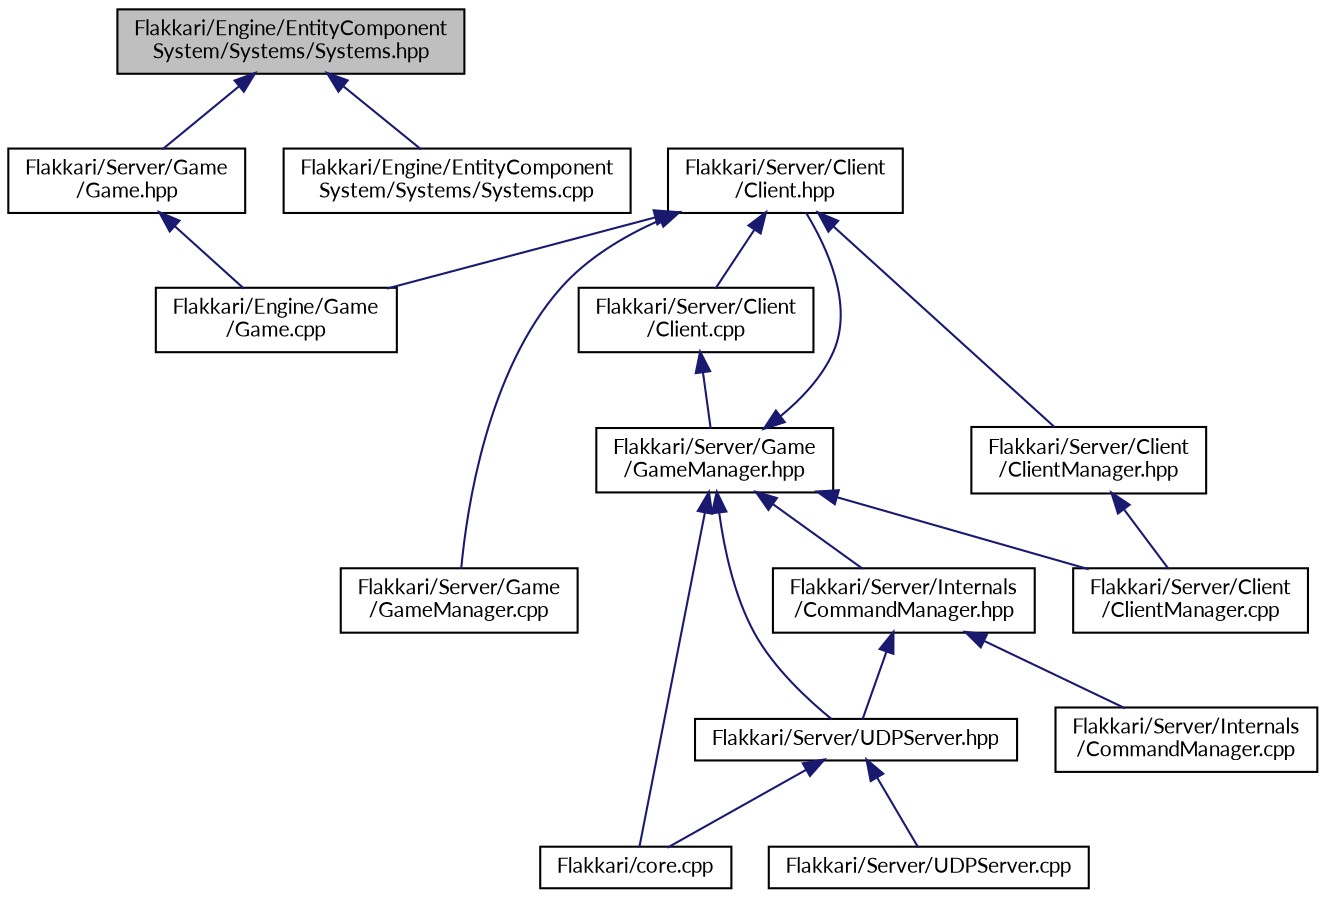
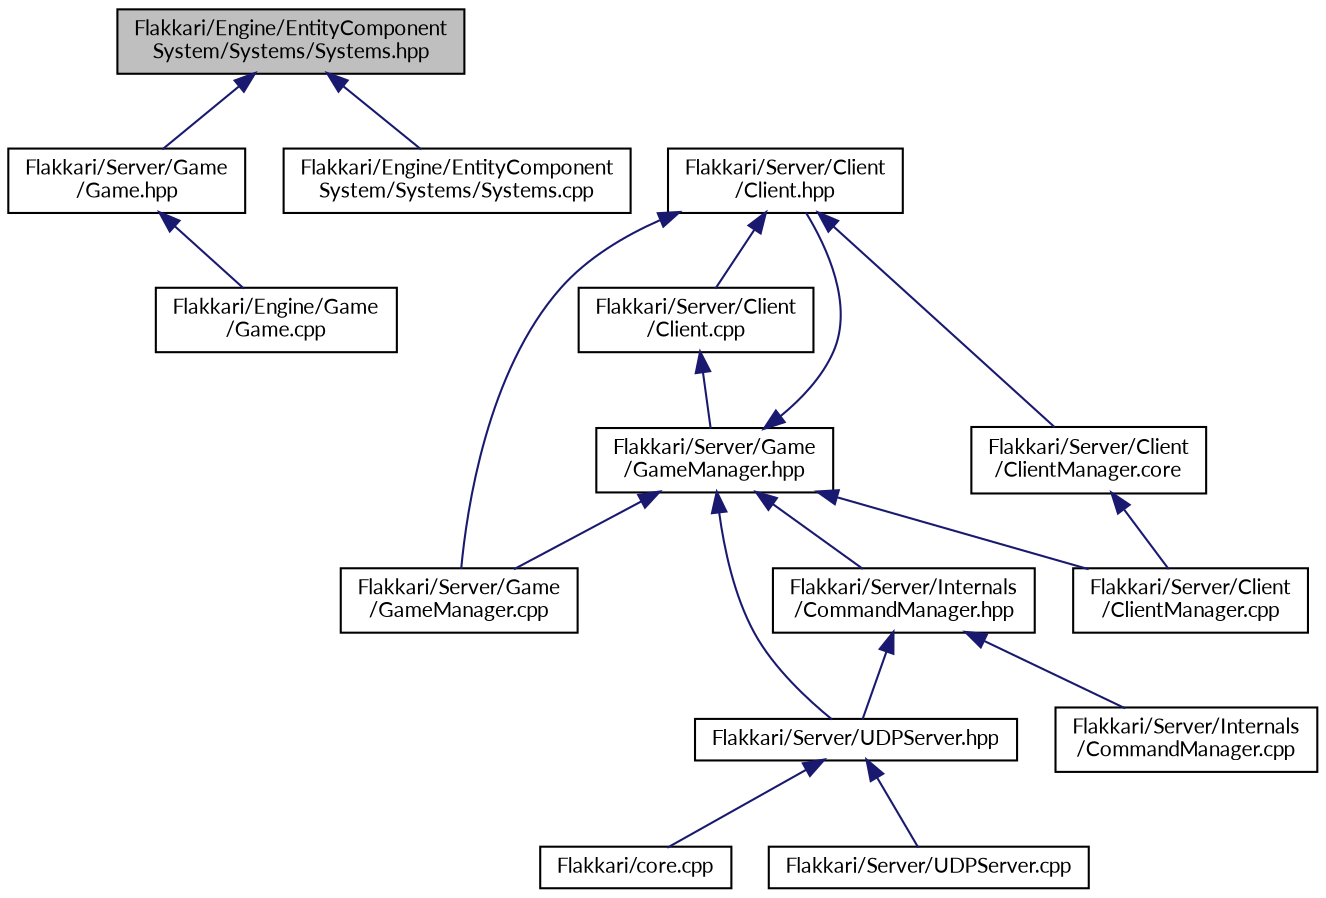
  digraph {
    fontname=Lato
    node [color=black fillcolor=white fontname=Lato fontsize=10 shape=record style=filled]
    edge [color=midnightblue dir=back fontname=Lato fontsize=10 labelfontname=Helvetica labelfontsize=10 style=solid]
    n1 [fillcolor=grey75 fontcolor=black height=0.2 label="Flakkari/Engine/EntityComponent\lSystem/Systems/Systems.hpp" width=0.4]
    n2 [height=0.2 label="Flakkari/Engine/EntityComponent\lSystem/Systems/Systems.cpp" width=0.4]
    n3 [height=0.2 label="Flakkari/Server/Game\l/Game.hpp" width=0.4]
    n4 [height=0.2 label="Flakkari/Engine/Game\l/Game.cpp" width=0.4]
    n5 [height=0.2 label="Flakkari/Server/Game\l/GameManager.hpp" width=0.4]
    n6 [height=0.2 label="Flakkari/Server/Client\l/Client.hpp" width=0.4]
    n7 [height=0.2 label="Flakkari/Server/Client\l/ClientManager.cpp" width=0.4]
    n8 [height=0.2 label="Flakkari/Server/UDPServer.hpp" width=0.4]
    n9 [height=0.2 label="Flakkari/Server/Game\l/GameManager.cpp" width=0.4]
    n10 [height=0.2 label="Flakkari/Server/Internals\l/CommandManager.hpp" width=0.4]
    n11 [height=0.2 label="Flakkari/Server/Client\l/Client.cpp" width=0.4]
-   n12 [height=0.2 label="Flakkari/Server/Client\l/ClientManager.hpp" width=0.4]
+   n12 [height=0.2 label="Flakkari/Server/Client\l/ClientManager.core" width=0.4]
    n13 [height=0.2 label="Flakkari/core.cpp" width=0.4]
    n14 [height=0.2 label="Flakkari/Server/UDPServer.cpp" width=0.4]
    n15 [height=0.2 label="Flakkari/Server/Internals\l/CommandManager.cpp" width=0.4]
    n1 -> n2
    n1 -> n3
    n3 -> n4
    n5 -> n6
    n5 -> n7
    n5 -> n8
-   n5 -> n13
+   n5 -> n9
    n5 -> n10
-   n6 -> n4
    n6 -> n9
    n6 -> n11
    n6 -> n12
    n8 -> n13
    n8 -> n14
    n10 -> n8
    n10 -> n15
    n11 -> n5
    n12 -> n7
  }
